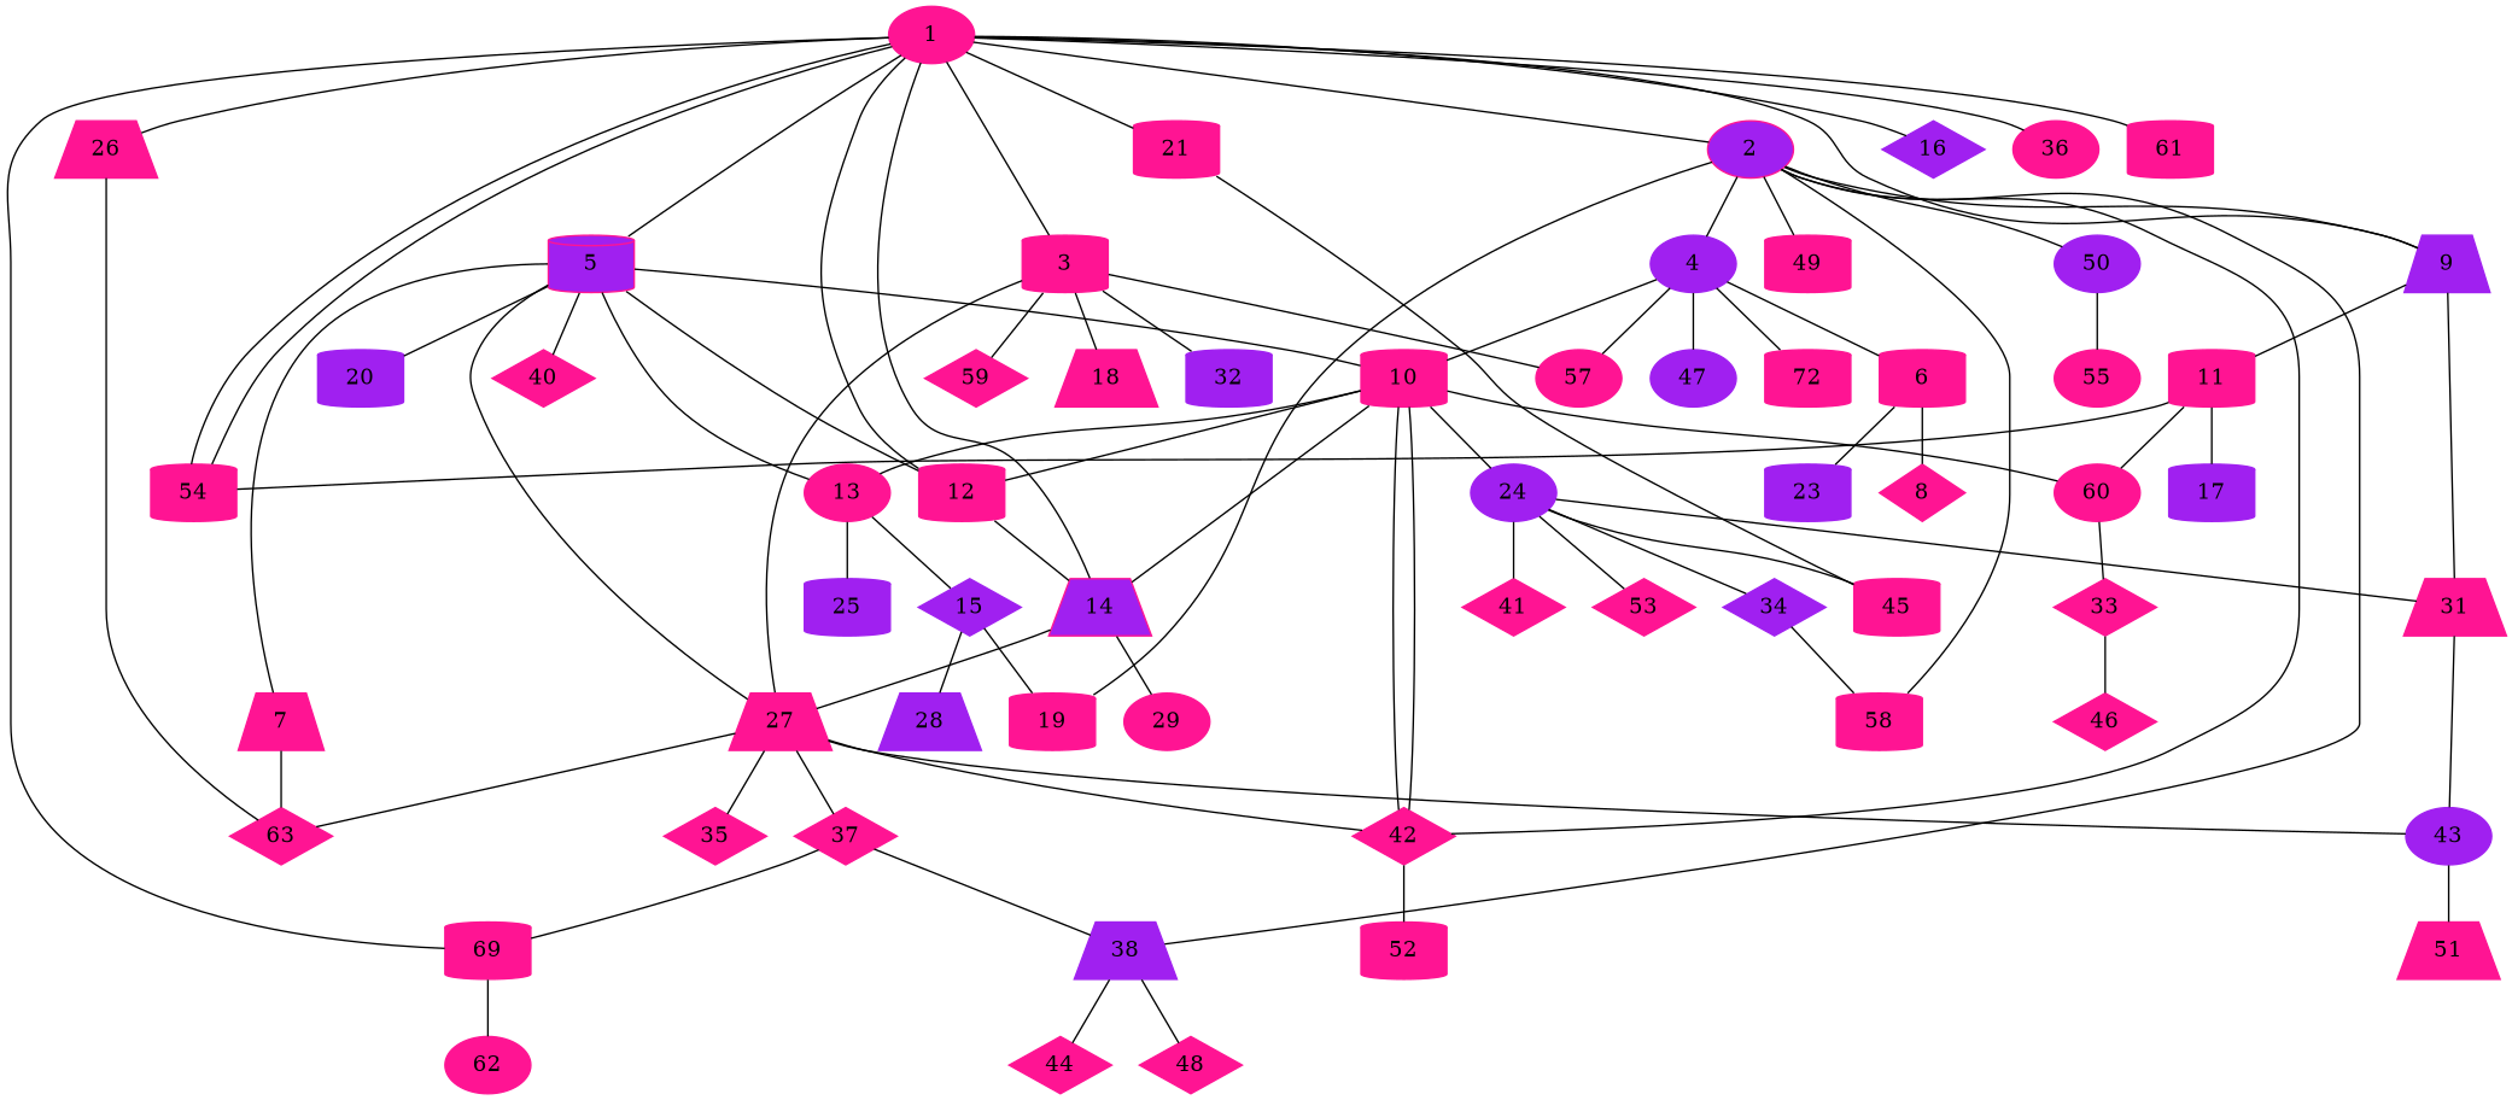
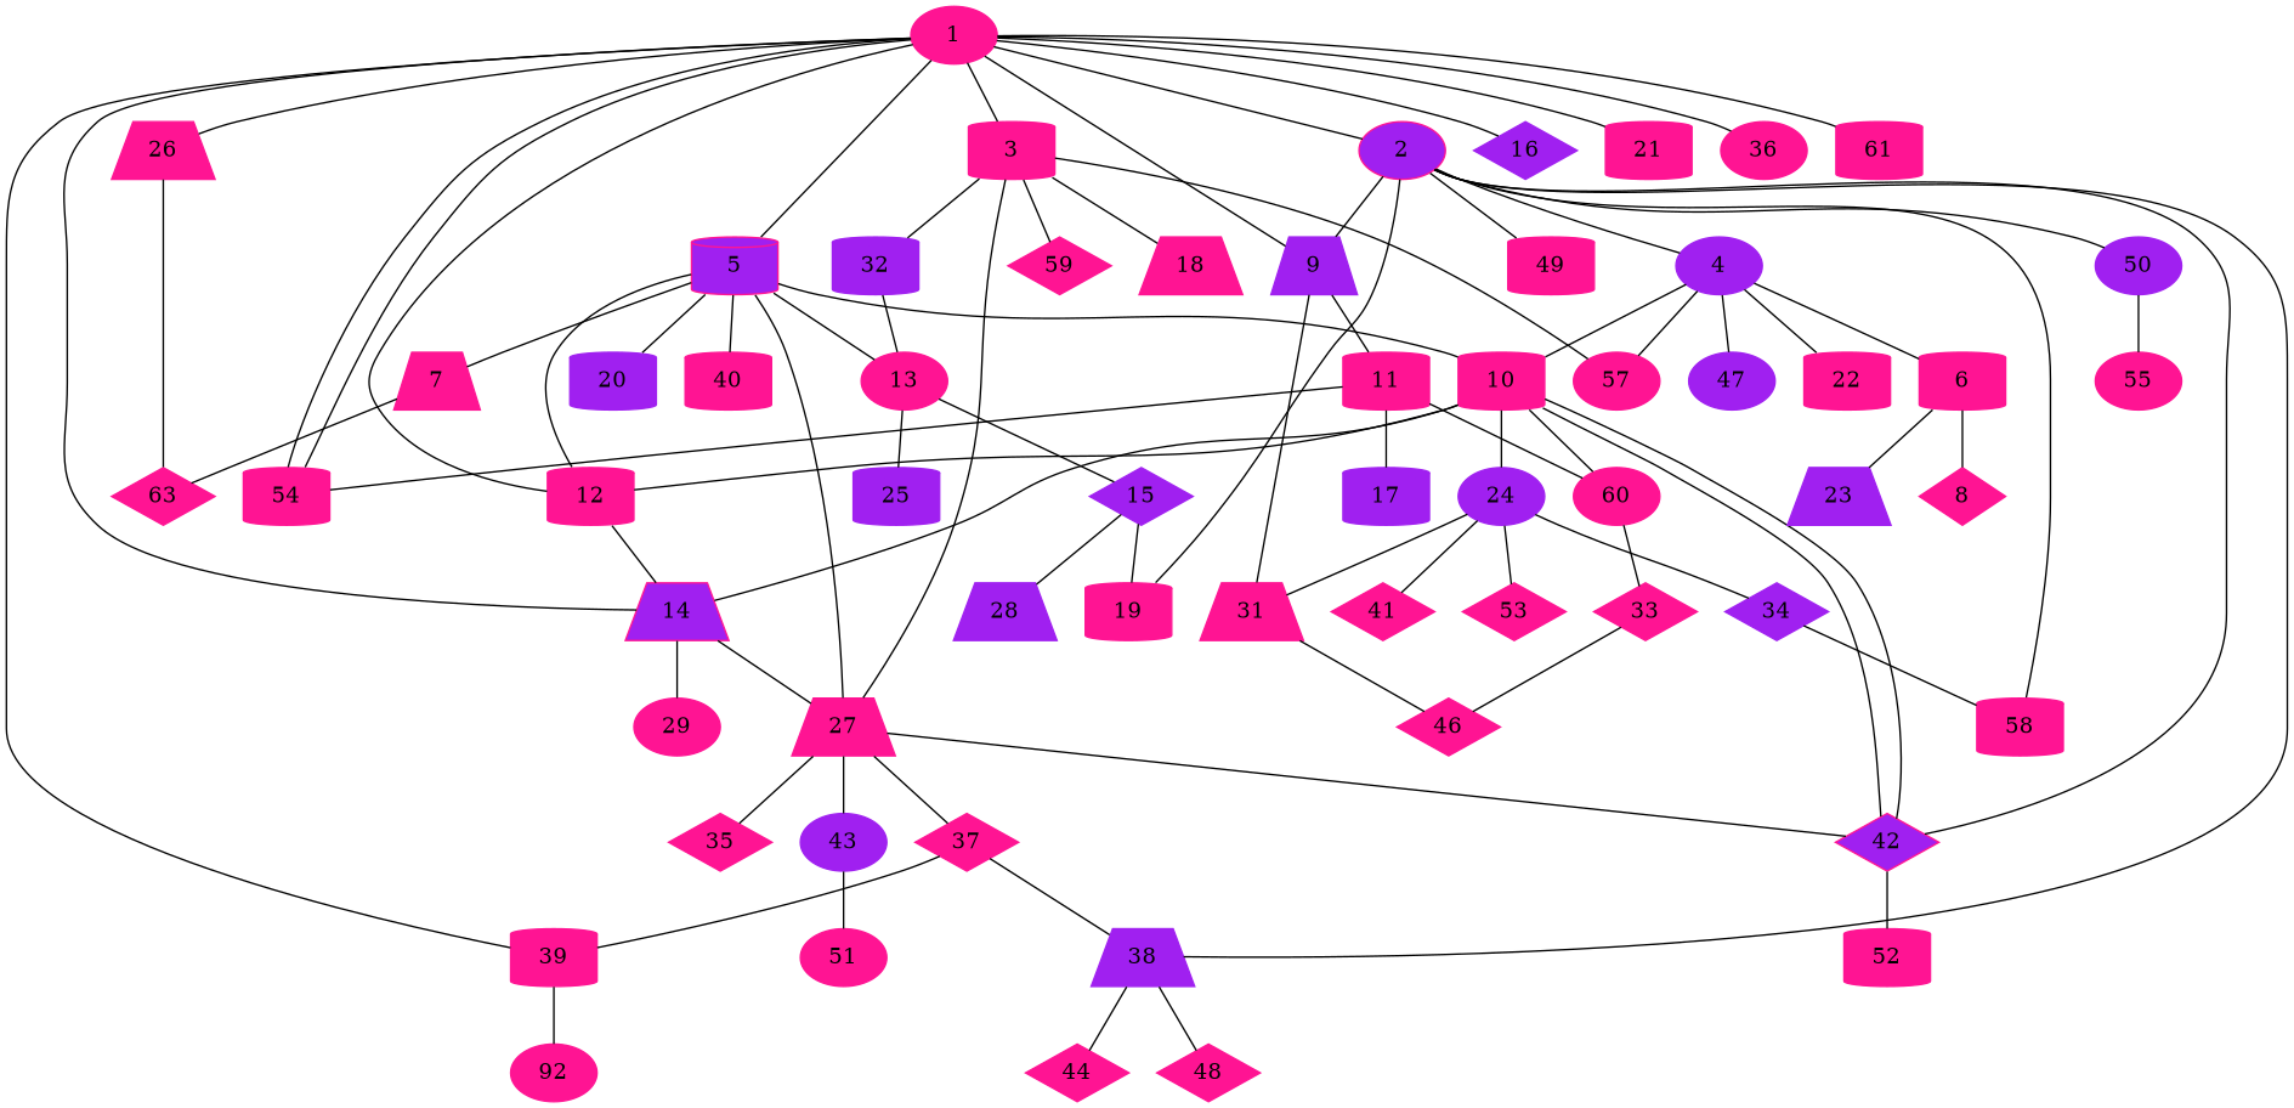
  graph {
    node [color=deeppink shape=cylinder style=filled]
    1 [shape=ellipse]
    2 [fillcolor=purple shape=ellipse]
    3
    5 [fillcolor=purple]
    9 [color=purple shape=trapezium]
    12
    14 [fillcolor=purple shape=trapezium]
    16 [color=purple shape=diamond]
    21
    26 [shape=trapezium]
    36 [shape=ellipse]
-   39 [label=69]
+   39
    54
    61
    4 [color=purple shape=ellipse]
    19
    38 [color=purple shape=trapezium]
-   42 [shape=diamond]
+   42 [shape=diamond fillcolor=purple]
    49
    50 [color=purple shape=ellipse]
    58
    18 [shape=trapezium]
    27 [shape=trapezium]
    32 [color=purple]
    57 [shape=ellipse]
    59 [shape=diamond]
    10
    7 [shape=trapezium]
    13 [shape=ellipse]
    20 [color=purple]
-   40 [shape=diamond]
+   40
    11
    31 [shape=trapezium]
    29 [shape=ellipse]
-   45
    63 [shape=diamond]
-   62 [shape=ellipse]
+   62 [shape=ellipse label=92]
    6
-   22 [label=72]
+   22
    47 [color=purple shape=ellipse]
    44 [shape=diamond]
    48 [shape=diamond]
    52
    55 [shape=ellipse]
    35 [shape=diamond]
    37 [shape=diamond]
    43 [color=purple shape=ellipse]
    8 [shape=diamond]
-   23 [color=purple]
+   23 [color=purple shape=trapezium]
    24 [color=purple shape=ellipse]
    60 [shape=ellipse]
    15 [color=purple shape=diamond]
    25 [color=purple]
    17 [color=purple]
    34 [color=purple shape=diamond]
    41 [shape=diamond]
    53 [shape=diamond]
    33 [shape=diamond]
    28 [color=purple shape=trapezium]
    46 [shape=diamond]
-   51 [shape=trapezium]
+   51 [shape=ellipse]
    1 -- 2
    1 -- 3
    1 -- 5
    1 -- 9
    1 -- 12
    1 -- 14
    1 -- 16
    1 -- 21
    1 -- 26
    1 -- 36
    1 -- 39
    1 -- 54
    1 -- 54
    1 -- 61
    2 -- 9
    2 -- 4
    2 -- 19
    2 -- 38
    2 -- 42
    2 -- 49
    2 -- 50
    2 -- 58
    3 -- 18
    3 -- 27
    3 -- 32
    3 -- 57
    3 -- 59
    5 -- 12
    5 -- 27
    5 -- 10
    5 -- 7
    5 -- 13
    5 -- 20
    5 -- 40
    9 -- 11
    9 -- 31
    12 -- 14
    14 -- 27
    14 -- 29
-   21 -- 45
    26 -- 63
    39 -- 62
    4 -- 57
    4 -- 10
    4 -- 6
    4 -- 22
    4 -- 47
    38 -- 44
    38 -- 48
    42 -- 52
    50 -- 55
    27 -- 42
-   27 -- 63
    27 -- 35
    27 -- 37
    27 -- 43
    10 -- 12
    10 -- 14
    10 -- 42
    10 -- 42
-   10 -- 13
+   32 -- 13
    10 -- 24
    10 -- 60
    7 -- 63
    13 -- 15
    13 -- 25
    11 -- 54
    11 -- 60
    11 -- 17
-   31 -- 43
+   31 -- 46
    6 -- 8
    6 -- 23
    37 -- 39
    37 -- 38
    43 -- 51
    24 -- 31
-   24 -- 45
    24 -- 34
    24 -- 41
    24 -- 53
    60 -- 33
    15 -- 19
    15 -- 28
    34 -- 58
    33 -- 46
  }
